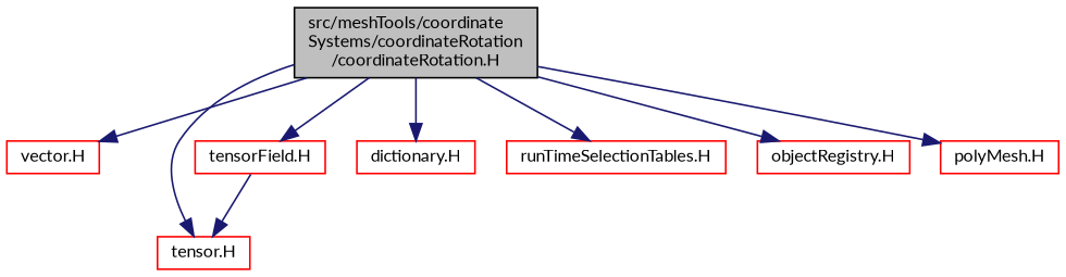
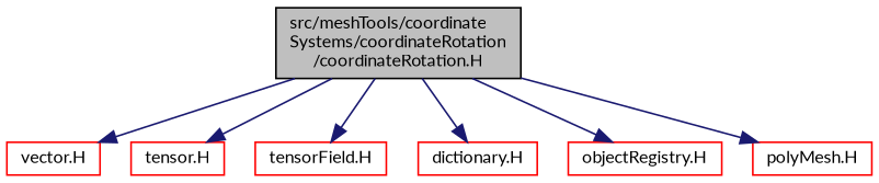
  digraph {
    fontname=Lato
    node [color=red fontname=Lato fontsize=10 shape=record]
    edge [color=midnightblue fontname=Lato fontsize=10 labelfontname=FreeSans labelfontsize=10 style=solid]
    n1 [color=black fillcolor=grey75 fontcolor=black height=0.2 label="src/meshTools/coordinate\lSystems/coordinateRotation\l/coordinateRotation.H" style=filled width=0.4]
    n2 [height=0.2 label="vector.H" width=0.4]
    n3 [height=0.2 label="tensor.H" width=0.4]
    n4 [height=0.2 label="tensorField.H" width=0.4]
    n5 [height=0.2 label="dictionary.H" width=0.4]
-   n6 [height=0.2 label="runTimeSelectionTables.H" width=0.4]
    n7 [height=0.2 label="objectRegistry.H" width=0.4]
    n8 [height=0.2 label="polyMesh.H" width=0.4]
    n1 -> n2
    n1 -> n3
    n1 -> n4
    n1 -> n5
-   n1 -> n6
    n1 -> n7
    n1 -> n8
-   n4 -> n3
  }
